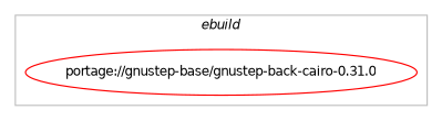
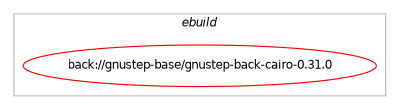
  digraph {
    compound=true
    concentrate=true
    fontname=Helvetica
    fontsize=10
    newrank=true
    rankdir=LR
    ranksep=1.5
-   n1 [color=red fontname=Helvetica fontsize=10 label="portage://gnustep-base/gnustep-back-cairo-0.31.0" width=4]
+   n1 [color=red fontname=Helvetica fontsize=10 label="back://gnustep-base/gnustep-back-cairo-0.31.0" width=4]
    subgraph cluster_1 {
      color=gray
      label=<<i>ebuild</i>>
      n1
    }
    subgraph cluster_2 {
      color=gray
      label=<<i>dependencies</i>>
      subgraph cluster_3 {
        color=gray
        fillcolor="#eeeeee"
        label=<<i>compile</i>>
        style=filled
      }
      subgraph cluster_4 {
        color=gray
        fillcolor="#eeeeee"
        label=<<i>compile and run</i>>
        style=filled
      }
      subgraph cluster_5 {
        color=gray
        fillcolor="#eeeeee"
        label=<<i>run</i>>
        style=filled
      }
    }
    subgraph cluster_6 {
      color=gray
      label=<<i>candidates</i>>
      rank=same
    }
  }
